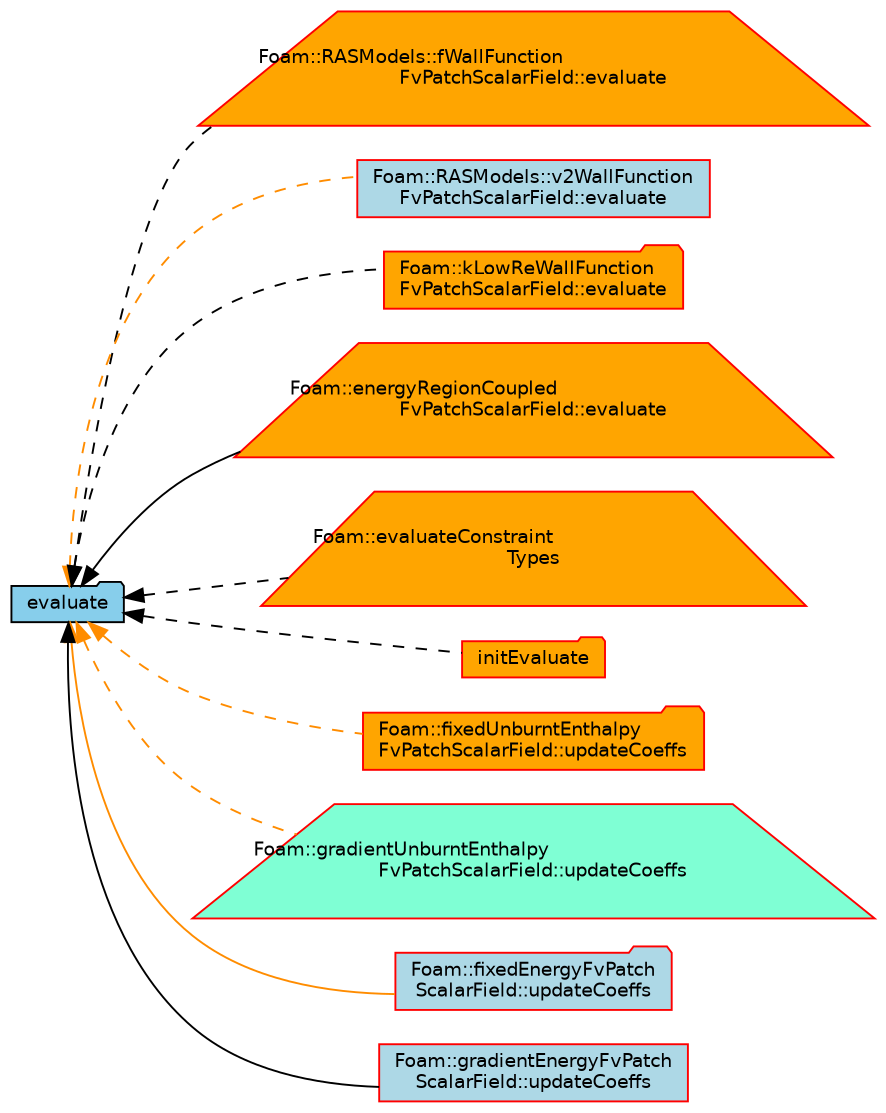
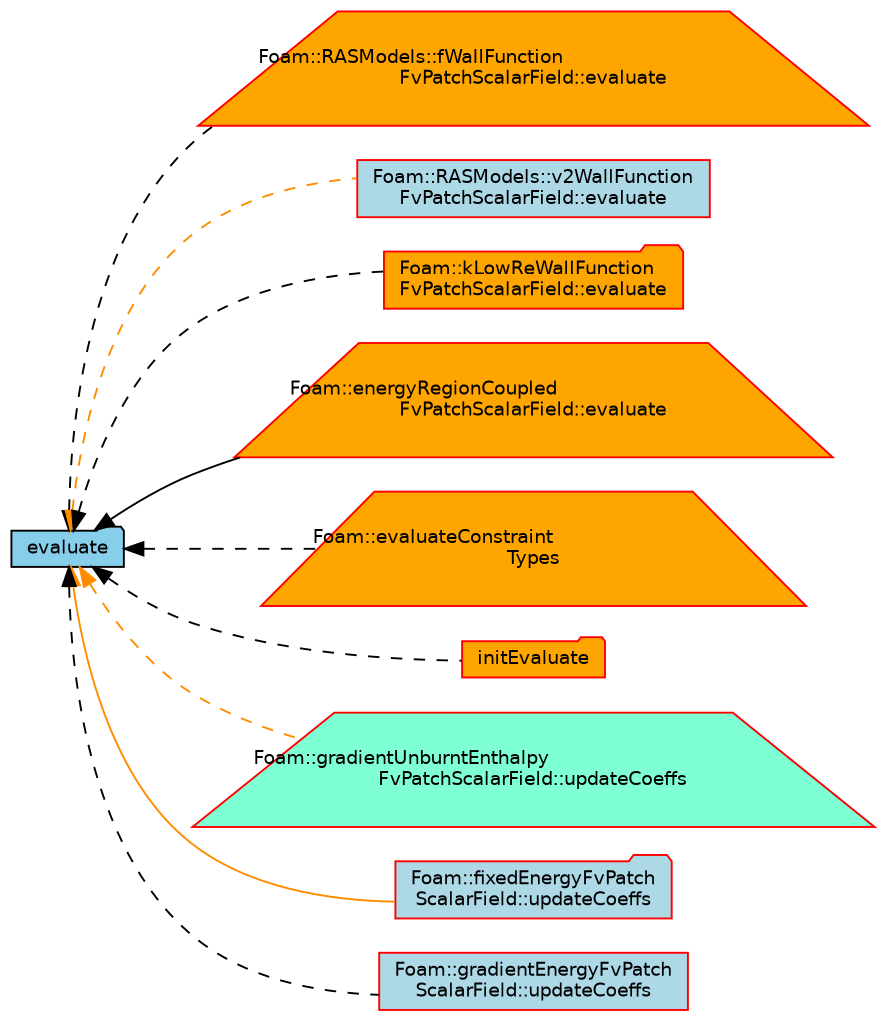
  digraph {
    rankdir=LR
    node [color=red fillcolor=orange fontname=Helvetica fontsize=10 shape=folder style=filled]
    edge [color=black dir=back fontname=Helvetica fontsize=10 labelfontname=Helvetica labelfontsize=10 style=dashed]
    n1 [color=black fillcolor=skyblue fontcolor=black height=0.2 label=evaluate width=0.4]
    n2 [height=0.2 label="Foam::RASModels::fWallFunction\lFvPatchScalarField::evaluate" shape=trapezium width=0.4]
    n3 [fillcolor=lightblue height=0.2 label="Foam::RASModels::v2WallFunction\lFvPatchScalarField::evaluate" shape=box width=0.4]
    n4 [height=0.2 label="Foam::kLowReWallFunction\lFvPatchScalarField::evaluate" width=0.4]
    n5 [height=0.2 label="Foam::energyRegionCoupled\lFvPatchScalarField::evaluate" shape=trapezium width=0.4]
    n6 [height=0.2 label="Foam::evaluateConstraint\lTypes" shape=trapezium width=0.4]
    n7 [height=0.2 label=initEvaluate width=0.4]
-   n8 [height=0.2 label="Foam::fixedUnburntEnthalpy\lFvPatchScalarField::updateCoeffs" width=0.4]
    n9 [fillcolor=aquamarine height=0.2 label="Foam::gradientUnburntEnthalpy\lFvPatchScalarField::updateCoeffs" shape=trapezium width=0.4]
    n10 [fillcolor=lightblue height=0.2 label="Foam::fixedEnergyFvPatch\lScalarField::updateCoeffs" width=0.4]
    n11 [fillcolor=lightblue height=0.2 label="Foam::gradientEnergyFvPatch\lScalarField::updateCoeffs" shape=box width=0.4]
    n1 -> n2
    n1 -> n3 [color=darkorange]
    n1 -> n4
    n1 -> n5 [style=solid]
    n1 -> n6
    n1 -> n7
-   n1 -> n8 [color=darkorange]
    n1 -> n9 [color=darkorange]
    n1 -> n10 [color=darkorange style=solid]
-   n1 -> n11 [style=solid]
+   n1 -> n11
  }
